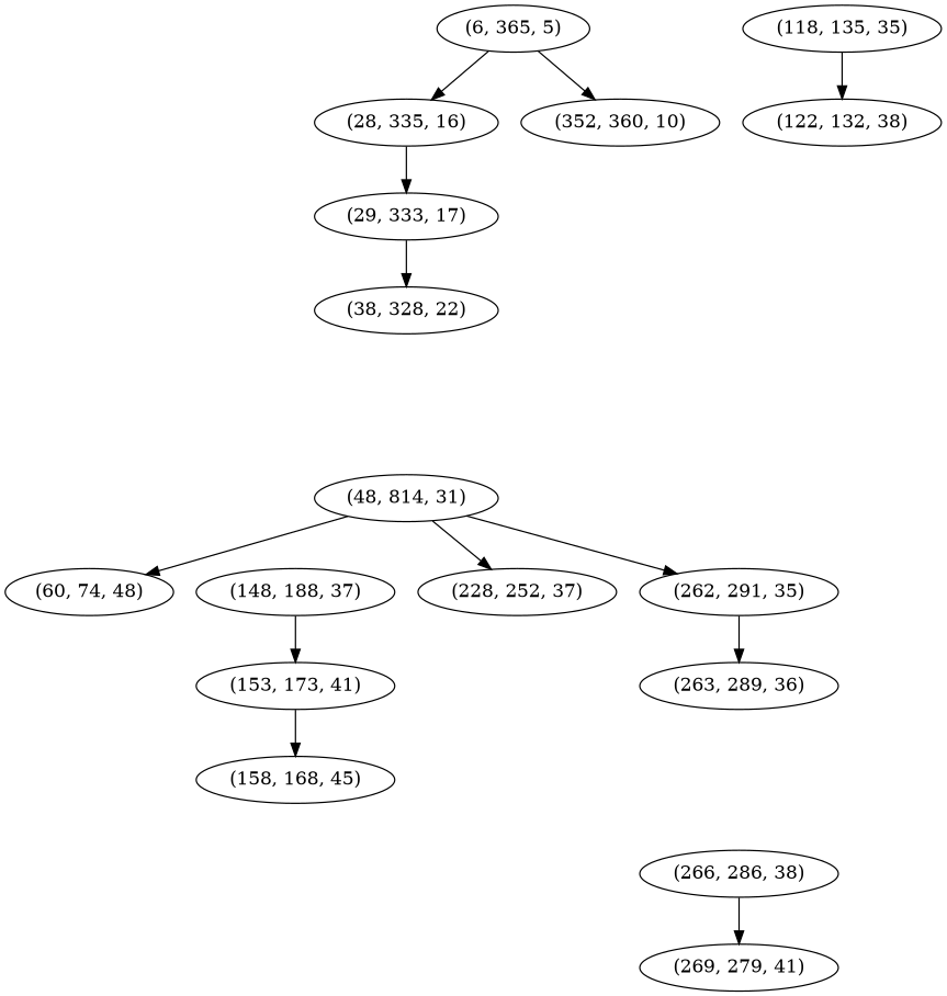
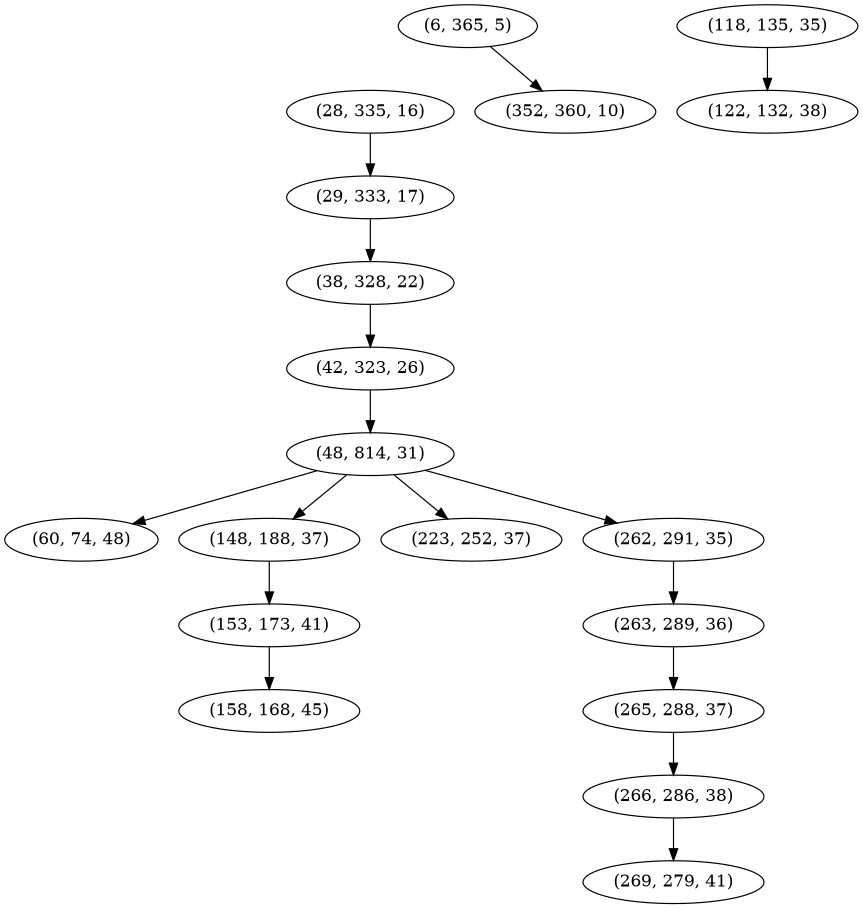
  digraph {
    "(6, 365, 5)"
    "(28, 335, 16)"
    "(352, 360, 10)"
    "(29, 333, 17)"
    "(38, 328, 22)"
+   "(42, 323, 26)"
    n7 [label="(48, 814, 31)"]
    n8 [label="(60, 74, 48)"]
    n9 [label="(148, 188, 37)"]
-   "(228, 252, 37)"
+   "(228, 252, 37)" [label="(223, 252, 37)"]
    "(262, 291, 35)"
    "(153, 173, 41)"
    "(263, 289, 36)"
    "(118, 135, 35)"
    "(122, 132, 38)"
    "(158, 168, 45)"
+   "(265, 288, 37)"
    "(266, 286, 38)"
    "(269, 279, 41)"
-   "(6, 365, 5)" -> "(28, 335, 16)"
    "(6, 365, 5)" -> "(352, 360, 10)"
    "(28, 335, 16)" -> "(29, 333, 17)"
    "(29, 333, 17)" -> "(38, 328, 22)"
+   "(38, 328, 22)" -> "(42, 323, 26)"
+   "(42, 323, 26)" -> n7
    n7 -> n8
+   n7 -> n9
    n7 -> "(228, 252, 37)"
    n7 -> "(262, 291, 35)"
    n9 -> "(153, 173, 41)"
    "(262, 291, 35)" -> "(263, 289, 36)"
    "(153, 173, 41)" -> "(158, 168, 45)"
+   "(263, 289, 36)" -> "(265, 288, 37)"
    "(118, 135, 35)" -> "(122, 132, 38)"
+   "(265, 288, 37)" -> "(266, 286, 38)"
    "(266, 286, 38)" -> "(269, 279, 41)"
  }
